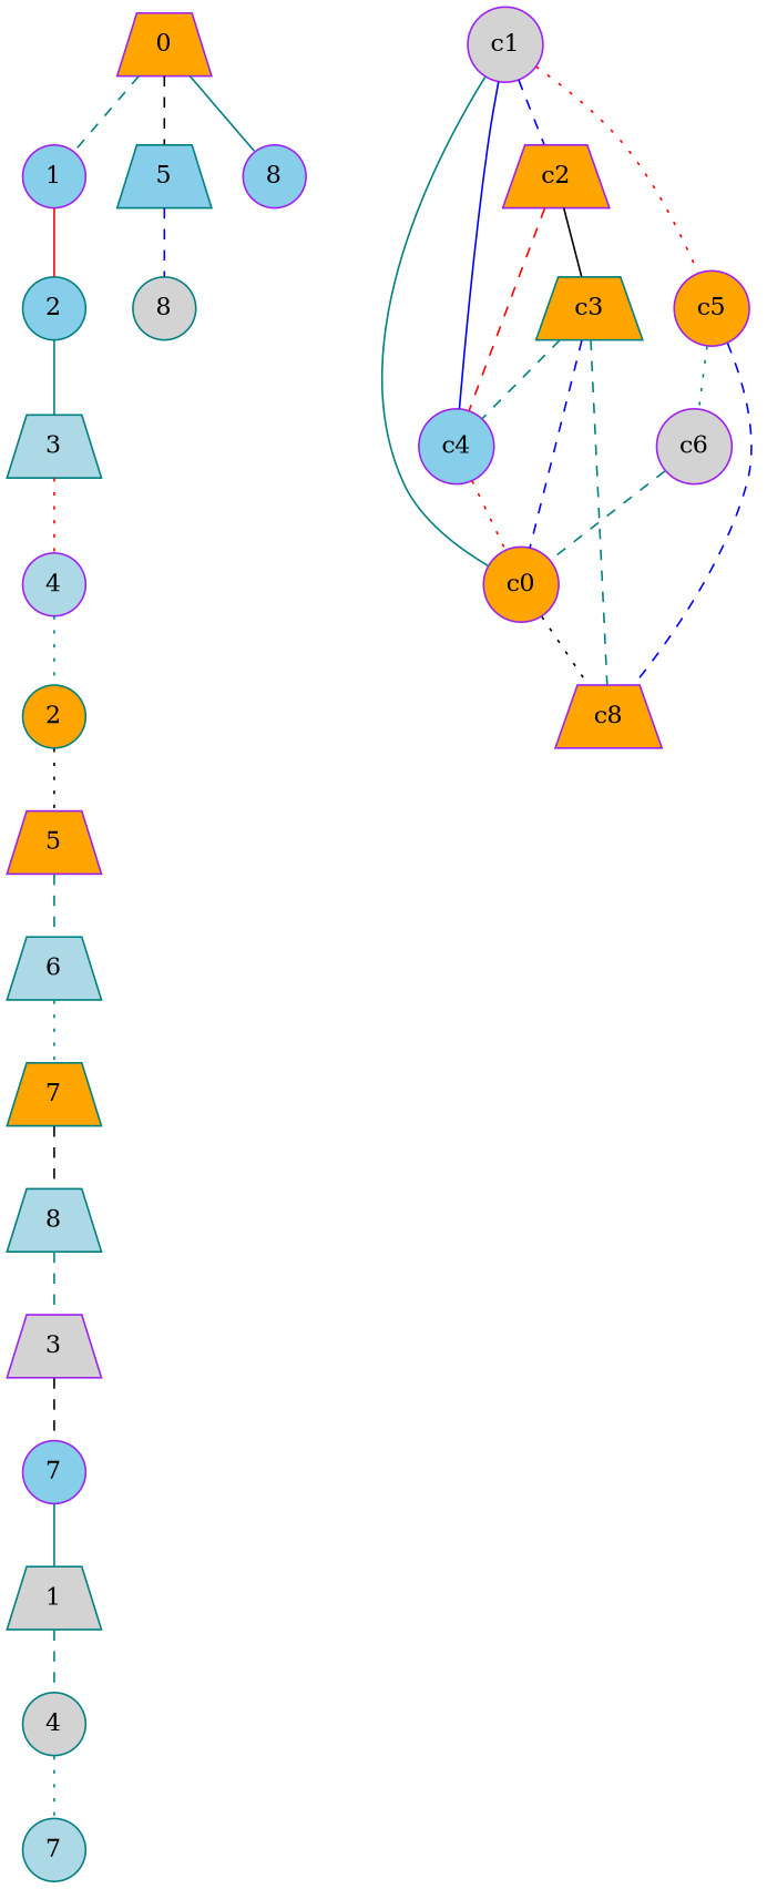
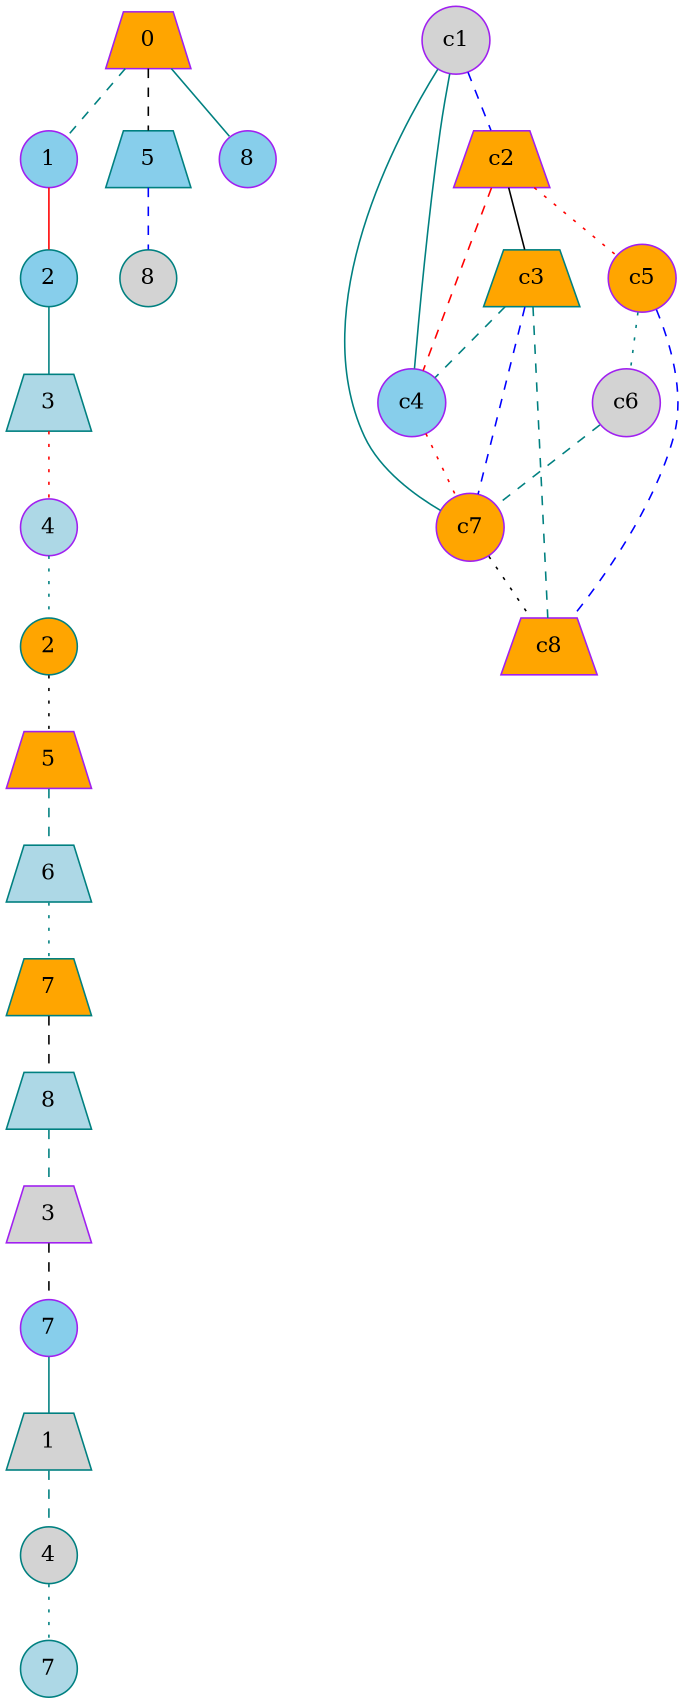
  graph {
    node [color=purple fillcolor=orange shape=circle style=filled]
    edge [color=teal style=dashed]
    n1 [label=0 shape=trapezium]
    n2 [fillcolor=skyblue label=1]
    n3 [color=teal fillcolor=skyblue label=5 shape=trapezium]
    n4 [fillcolor=skyblue label=8]
    n5 [color=teal fillcolor=skyblue label=2]
    n6 [color=teal fillcolor=lightgrey label=8]
    n7 [color=teal fillcolor=lightblue label=3 shape=trapezium]
    n8 [fillcolor=lightblue label=4]
    n9 [color=teal label=2]
    n10 [label=5 shape=trapezium]
    n11 [color=teal fillcolor=lightblue label=6 shape=trapezium]
    n12 [color=teal label=7 shape=trapezium]
    n13 [color=teal fillcolor=lightblue label=8 shape=trapezium]
    n14 [fillcolor=lightgrey label=3 shape=trapezium]
    n15 [fillcolor=skyblue label=7]
    n16 [color=teal fillcolor=lightgrey label=1 shape=trapezium]
    n17 [color=teal fillcolor=lightgrey label=4]
    n18 [color=teal fillcolor=lightblue label=7]
    c1 [fillcolor=lightgrey]
    c2 [shape=trapezium]
    c4 [fillcolor=skyblue]
-   c7 [label=c0]
+   c7
    c8 [shape=trapezium]
    c5
    c6 [fillcolor=lightgrey]
    c3 [color=teal shape=trapezium]
    n1 -- n2
    n1 -- n3 [color=black]
    n1 -- n4 [style=solid]
    n2 -- n5 [color=red style=solid]
    n3 -- n6 [color=blue]
    n5 -- n7 [style=solid]
    n7 -- n8 [color=red style=dotted]
    n8 -- n9 [style=dotted]
    n9 -- n10 [color=black style=dotted]
    n10 -- n11
    n11 -- n12 [style=dotted]
    n12 -- n13 [color=black]
    n13 -- n14
    n14 -- n15 [color=black]
    n15 -- n16 [style=solid]
    n16 -- n17
    n17 -- n18 [style=dotted]
    c1 -- c2 [color=blue]
-   c1 -- c4 [color=blue style=solid]
+   c1 -- c4 [style=solid]
    c1 -- c7 [style=solid]
    c2 -- c4 [color=red]
-   c1 -- c5 [color=red style=dotted]
+   c2 -- c5 [color=red style=dotted]
    c2 -- c3 [color=black style=solid]
    c4 -- c7 [color=red style=dotted]
    c7 -- c8 [color=black style=dotted]
    c5 -- c8 [color=blue]
    c5 -- c6 [style=dotted]
    c6 -- c7
    c3 -- c4
    c3 -- c7 [color=blue]
    c3 -- c8
  }
